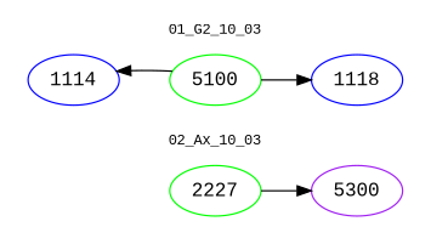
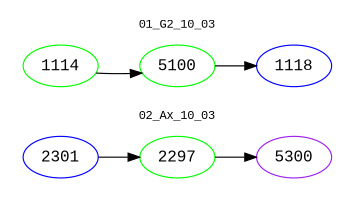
  digraph {
    fontname="Liberation Mono"
    rankdir=LR
    node [color=blue fontname="Liberation Mono"]
    edge [color=black fontname="Liberation Mono"]
-   n2 [color=green label=2227]
+   n1 [label=2301]
+   n2 [color=green label=2297]
    n3 [color=purple label=5300]
-   n4 [label=1114]
+   n4 [color=green label=1114]
    n5 [color=green label=5100]
    n6 [label=1118]
    subgraph cluster_1 {
      color=white
      fontsize=10
      label="02_Ax_10_03"
+     n1
      n2
      n3
    }
    subgraph cluster_2 {
      color=white
      fontsize=10
      label="01_G2_10_03"
      n4
      n5
      n6
    }
+   n1 -> n2
    n2 -> n3
-   n5 -> n4
+   n4 -> n5
    n5 -> n6
  }
